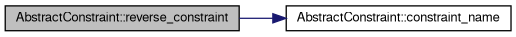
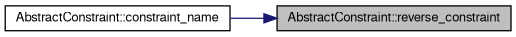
  digraph {
    rankdir=LR
    node [color=black fontname=FreeSans fontsize=10 shape=record style=filled]
    n1 [fillcolor=grey75 fontcolor=black height=0.2 label="AbstractConstraint::reverse_constraint" width=0.4]
    n2 [fillcolor=white height=0.2 label="AbstractConstraint::constraint_name" width=0.4]
-   n1 -> n2 [color=midnightblue fontname=FreeSans fontsize=10 labelfontname=FreeSans labelfontsize=10 style=solid]
+   n2 -> n1 [color=midnightblue fontname=FreeSans fontsize=10 labelfontname=FreeSans labelfontsize=10 style=solid]
  }
